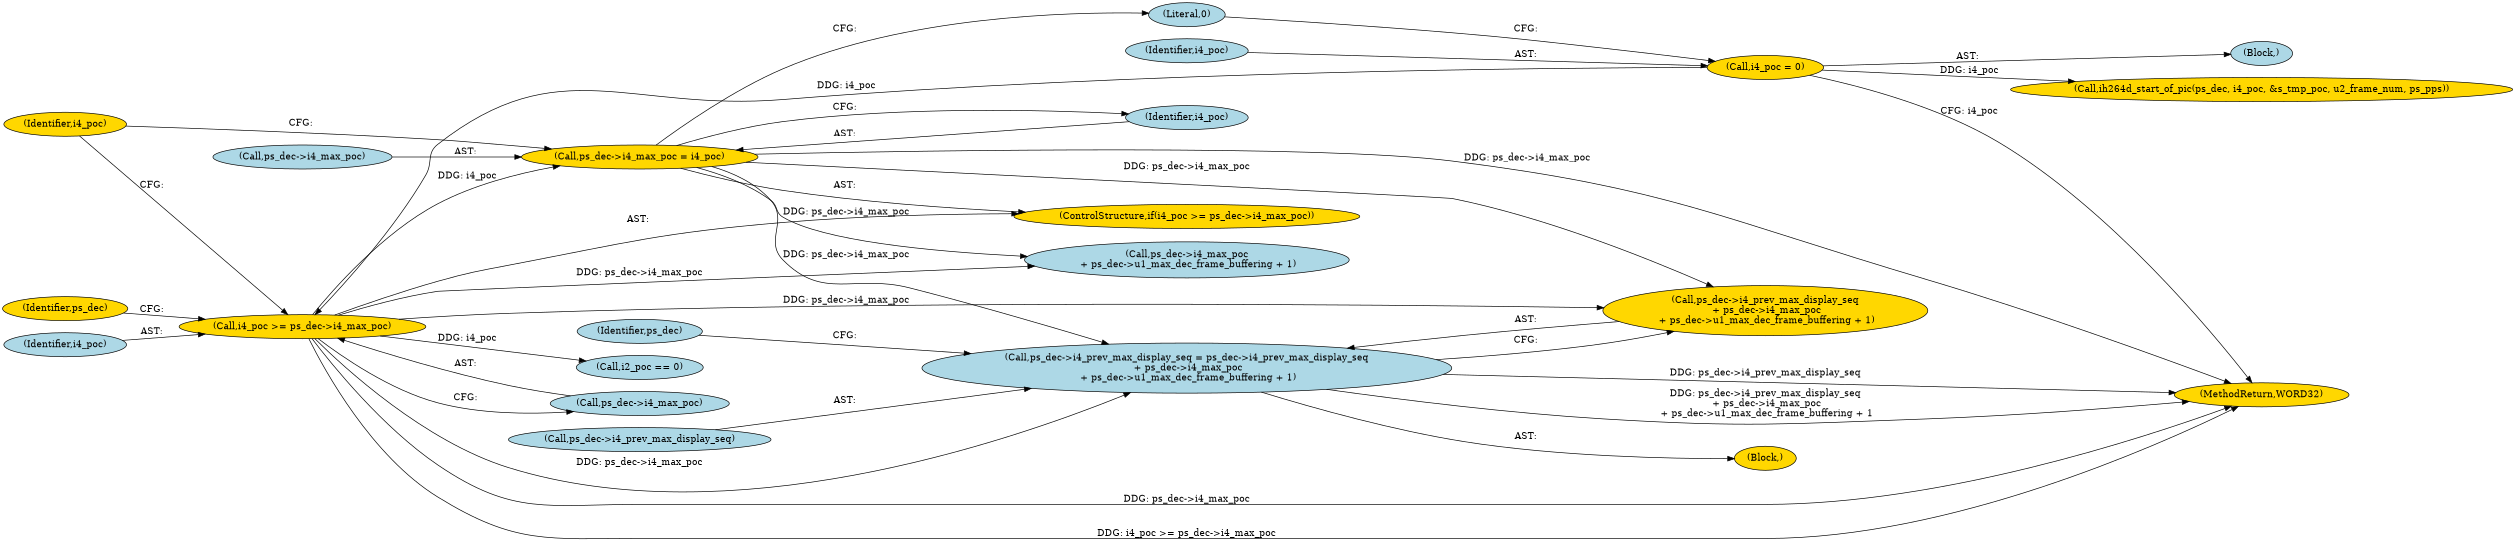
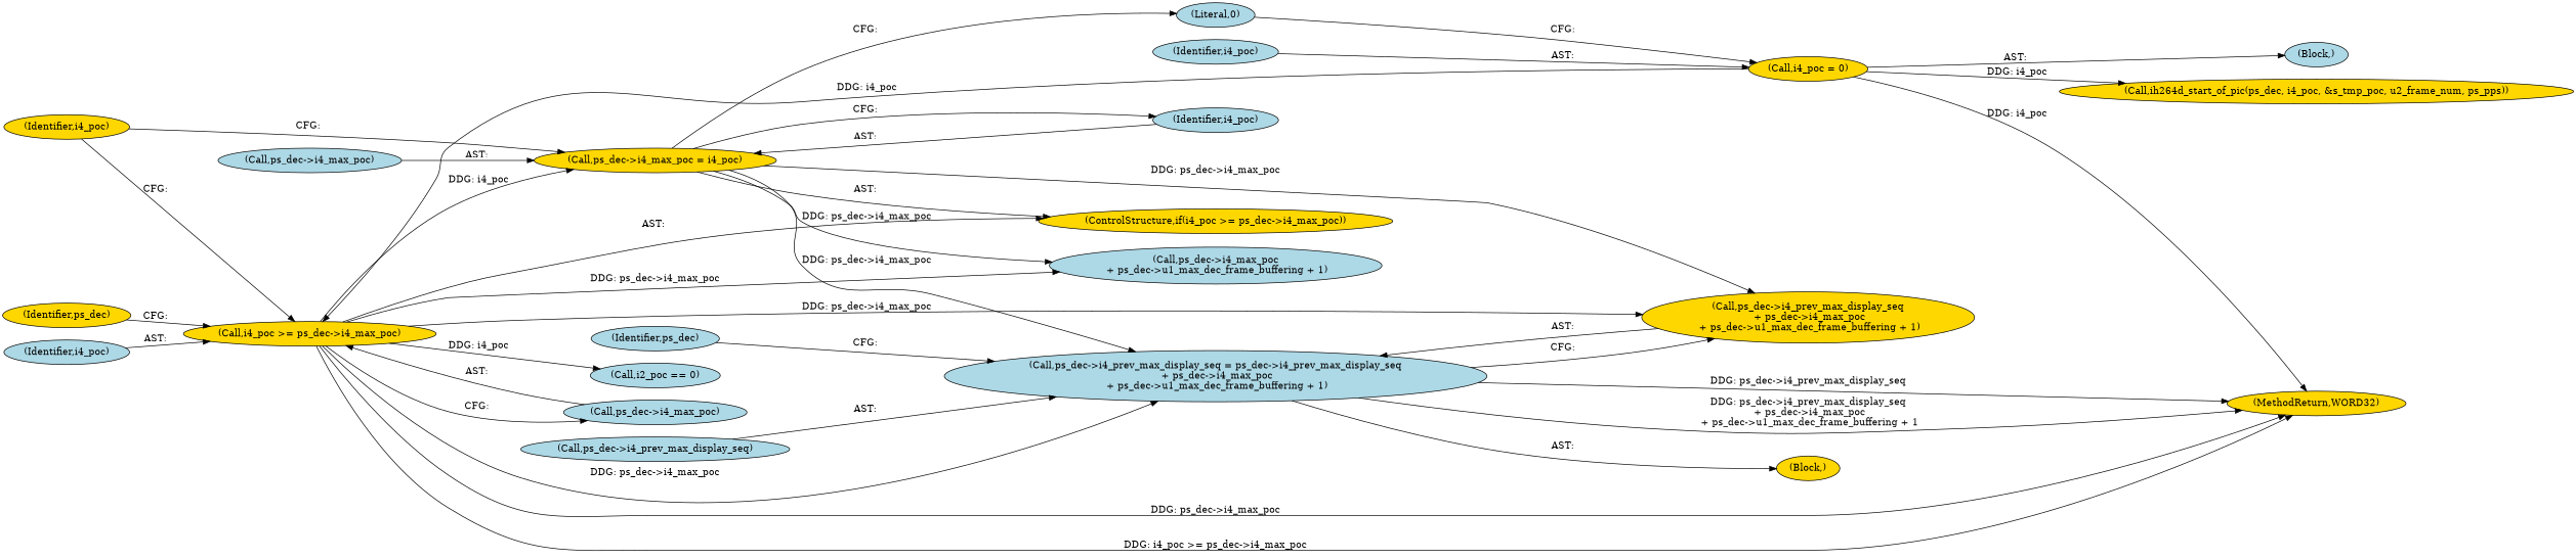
  digraph {
    rankdir=LR
    node [fillcolor=lightblue style=filled]
    n1 [label="(Call,ps_dec->i4_prev_max_display_seq = ps_dec->i4_prev_max_display_seq\n + ps_dec->i4_max_poc\n + ps_dec->u1_max_dec_frame_buffering + 1)"]
    n2 [fillcolor=gold label="(Block,)"]
    n3 [fillcolor=gold label="(MethodReturn,WORD32)"]
    n4 [fillcolor=gold label="(Call,ps_dec->i4_prev_max_display_seq\n + ps_dec->i4_max_poc\n + ps_dec->u1_max_dec_frame_buffering + 1)"]
    n5 [fillcolor=gold label="(Call,i4_poc >= ps_dec->i4_max_poc)"]
    n6 [fillcolor=gold label="(Call,ps_dec->i4_max_poc = i4_poc)"]
    n7 [label="(Call,i2_poc == 0)"]
    n8 [label="(Call,ps_dec->i4_max_poc)"]
    n9 [fillcolor=gold label="(ControlStructure,if(i4_poc >= ps_dec->i4_max_poc))"]
    n10 [label="(Call,ps_dec->i4_max_poc\n + ps_dec->u1_max_dec_frame_buffering + 1)"]
    n11 [label="(Literal,0)"]
    n12 [label="(Identifier,i4_poc)"]
    n13 [fillcolor=gold label="(Call,i4_poc = 0)"]
    n14 [label="(Block,)"]
    n15 [fillcolor=gold label="(Call,ih264d_start_of_pic(ps_dec, i4_poc, &s_tmp_poc, u2_frame_num, ps_pps))"]
    n16 [label="(Call,ps_dec->i4_max_poc)"]
    n17 [label="(Call,ps_dec->i4_prev_max_display_seq)"]
    n18 [label="(Identifier,i4_poc)"]
    n19 [label="(Identifier,i4_poc)"]
    n20 [label="(Identifier,ps_dec)"]
    n21 [fillcolor=gold label="(Identifier,i4_poc)"]
    n22 [fillcolor=gold label="(Identifier,ps_dec)"]
    n1 -> n2 [label="AST: "]
    n1 -> n3 [label="DDG: ps_dec->i4_prev_max_display_seq"]
    n1 -> n3 [label="DDG: ps_dec->i4_prev_max_display_seq\n + ps_dec->i4_max_poc\n + ps_dec->u1_max_dec_frame_buffering + 1"]
    n1 -> n4 [label="CFG: "]
    n4 -> n1 [label="AST: "]
    n5 -> n1 [label="DDG: ps_dec->i4_max_poc"]
    n5 -> n3 [label="DDG: ps_dec->i4_max_poc"]
    n5 -> n3 [label="DDG: i4_poc >= ps_dec->i4_max_poc"]
    n5 -> n4 [label="DDG: ps_dec->i4_max_poc"]
    n5 -> n6 [label="DDG: i4_poc"]
    n5 -> n7 [label="DDG: i4_poc"]
    n5 -> n8 [label="CFG: "]
    n5 -> n9 [label="AST: "]
    n5 -> n10 [label="DDG: ps_dec->i4_max_poc"]
    n6 -> n1 [label="DDG: ps_dec->i4_max_poc"]
-   n6 -> n3 [label="DDG: ps_dec->i4_max_poc"]
    n6 -> n4 [label="DDG: ps_dec->i4_max_poc"]
    n6 -> n9 [label="AST: "]
    n6 -> n10 [label="DDG: ps_dec->i4_max_poc"]
    n6 -> n11 [label="CFG: "]
    n6 -> n12 [label="CFG: "]
    n8 -> n5 [label="AST: "]
    n11 -> n13 [label="CFG: "]
    n12 -> n6 [label="AST: "]
-   n13 -> n3 [label="CFG: i4_poc"]
+   n13 -> n3 [label="DDG: i4_poc"]
    n13 -> n5 [label="DDG: i4_poc"]
    n13 -> n14 [label="AST: "]
    n13 -> n15 [label="DDG: i4_poc"]
    n16 -> n6 [label="AST: "]
    n17 -> n1 [label="AST: "]
    n18 -> n13 [label="AST: "]
    n19 -> n5 [label="AST: "]
    n20 -> n1 [label="CFG: "]
    n21 -> n5 [label="CFG: "]
    n21 -> n6 [label="CFG: "]
    n22 -> n5 [label="CFG: "]
  }
